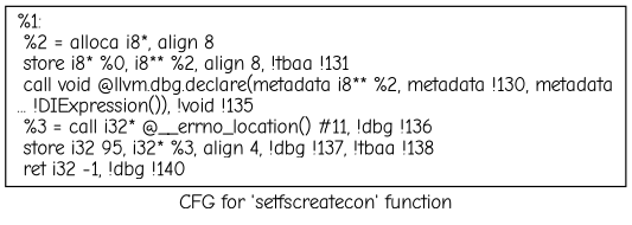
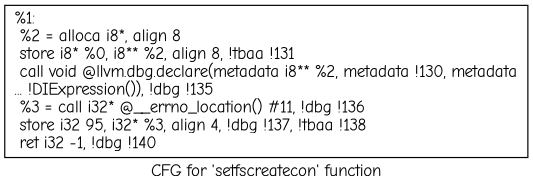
  digraph {
    label="CFG for 'setfscreatecon' function"
    fontname="Comic Neue"
-   n1 [label="{%1:\l  %2 = alloca i8*, align 8\l  store i8* %0, i8** %2, align 8, !tbaa !131\l  call void @llvm.dbg.declare(metadata i8** %2, metadata !130, metadata\l... !DIExpression()), !void !135\l  %3 = call i32* @__errno_location() #11, !dbg !136\l  store i32 95, i32* %3, align 4, !dbg !137, !tbaa !138\l  ret i32 -1, !dbg !140\l}" shape=record fontname="Comic Neue"]
+   n1 [label="{%1:\l  %2 = alloca i8*, align 8\l  store i8* %0, i8** %2, align 8, !tbaa !131\l  call void @llvm.dbg.declare(metadata i8** %2, metadata !130, metadata\l... !DIExpression()), !dbg !135\l  %3 = call i32* @__errno_location() #11, !dbg !136\l  store i32 95, i32* %3, align 4, !dbg !137, !tbaa !138\l  ret i32 -1, !dbg !140\l}" shape=record fontname="Comic Neue"]
  }
